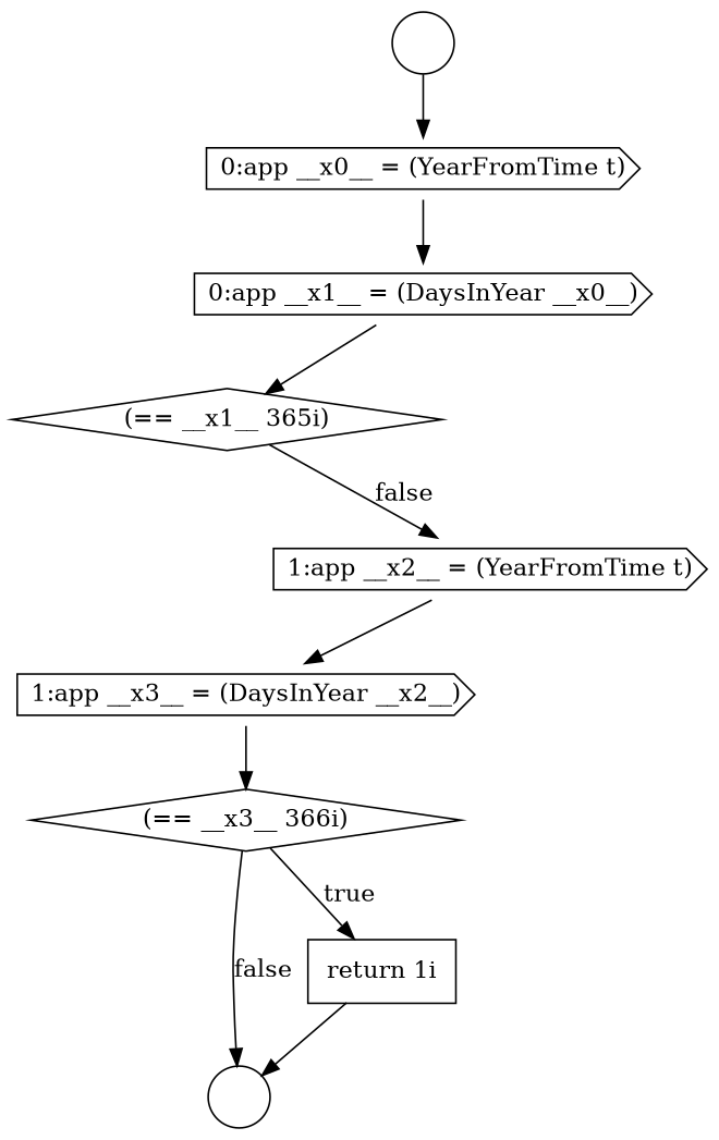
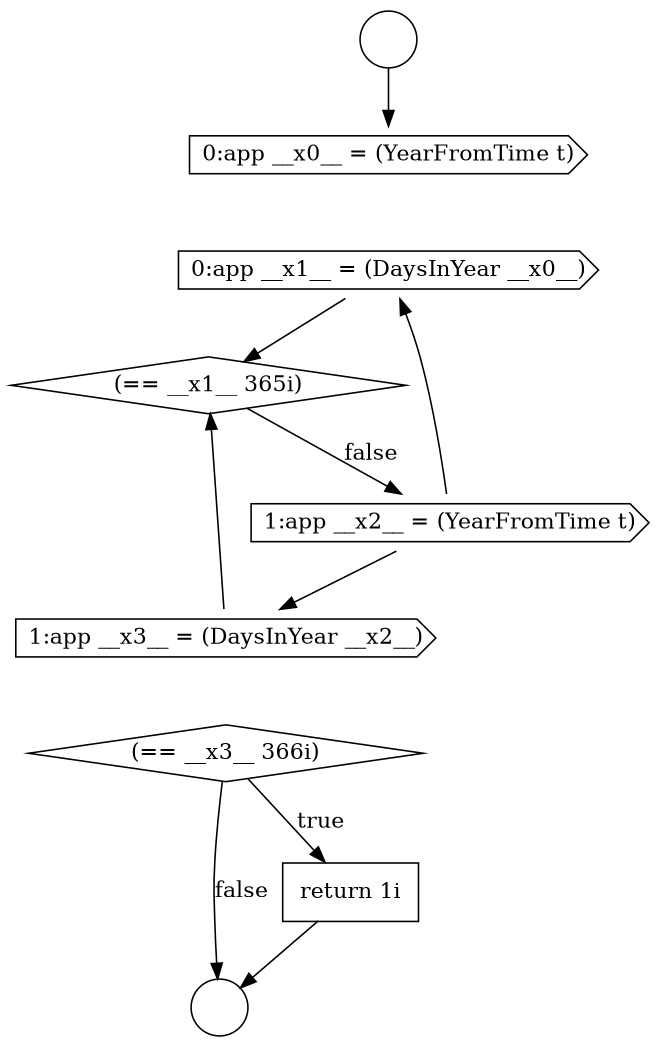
  digraph {
    node [color=black fillcolor=white shape=cds style=filled]
    edge [color=black]
    n1 [label=" " shape=circle]
    n2 [label=<<font color="black">0:app __x0__ = (YearFromTime t)</font>>]
    n3 [label=<<font color="black">0:app __x1__ = (DaysInYear __x0__)</font>>]
    n4 [label=<<font color="black">1:app __x3__ = (DaysInYear __x2__)</font>>]
    n5 [label=<<font color="black">(== __x3__ 366i)</font>> shape=diamond]
    n6 [label=" " shape=circle]
    n7 [label=<<font color="black">     <table border="0" cellborder="1" cellspacing="0" cellpadding="10">       <tr><td align="left">return 1i</td></tr>     </table>   </font>> margin=0 shape=none]
    n8 [label=<<font color="black">(== __x1__ 365i)</font>> shape=diamond]
    n9 [label=<<font color="black">1:app __x2__ = (YearFromTime t)</font>>]
    n1 -> n2
-   n2 -> n3
+   n9 -> n3
    n3 -> n8
-   n4 -> n5
+   n4 -> n8
    n5 -> n6 [label=<<font color="black">false</font>>]
    n5 -> n7 [label=<<font color="black">true</font>>]
    n7 -> n6
    n8 -> n9 [label=<<font color="black">false</font>>]
    n9 -> n4
  }
